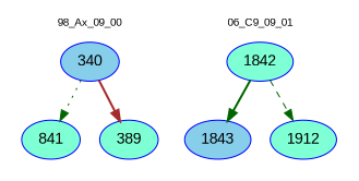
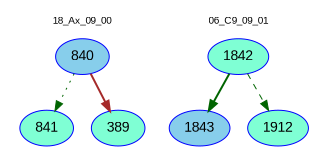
  digraph {
    fontname="Liberation Sans"
    node [color=blue fillcolor=aquamarine fontname="Liberation Sans" style=filled]
    edge [color=darkgreen fontname="Liberation Sans" style=bold]
-   n1 [fillcolor=skyblue label=340]
+   n1 [fillcolor=skyblue label=840]
    n2 [label=841]
    n3 [label=389]
    n4 [label=1842]
    n5 [fillcolor=skyblue label=1843]
    n6 [label=1912]
    subgraph cluster_1 {
      color=white
      fontsize=10
-     label="98_Ax_09_00"
+     label="18_Ax_09_00"
      n1
      n2
      n3
    }
    subgraph cluster_2 {
      color=white
      fontsize=10
      label="06_C9_09_01"
      n4
      n5
      n6
    }
    n1 -> n2 [style=dotted]
    n1 -> n3 [color=brown]
    n4 -> n5
    n4 -> n6 [style=dashed]
  }
